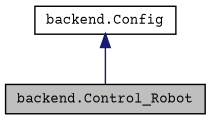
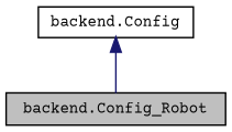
  digraph {
    fontname="Courier Prime"
    node [color=black fontname="Courier Prime" fontsize=10 shape=record style=filled]
-   n1 [fillcolor=grey75 fontcolor=black height=0.2 label="backend.Control_Robot" width=0.4]
+   n1 [fillcolor=grey75 fontcolor=black height=0.2 label="backend.Config_Robot" width=0.4]
    n2 [fillcolor=white height=0.2 label="backend.Config" width=0.4]
    n2 -> n1 [color=midnightblue dir=back fontname="Courier Prime" fontsize=10 labelfontname=Helvetica labelfontsize=10 style=solid]
  }
